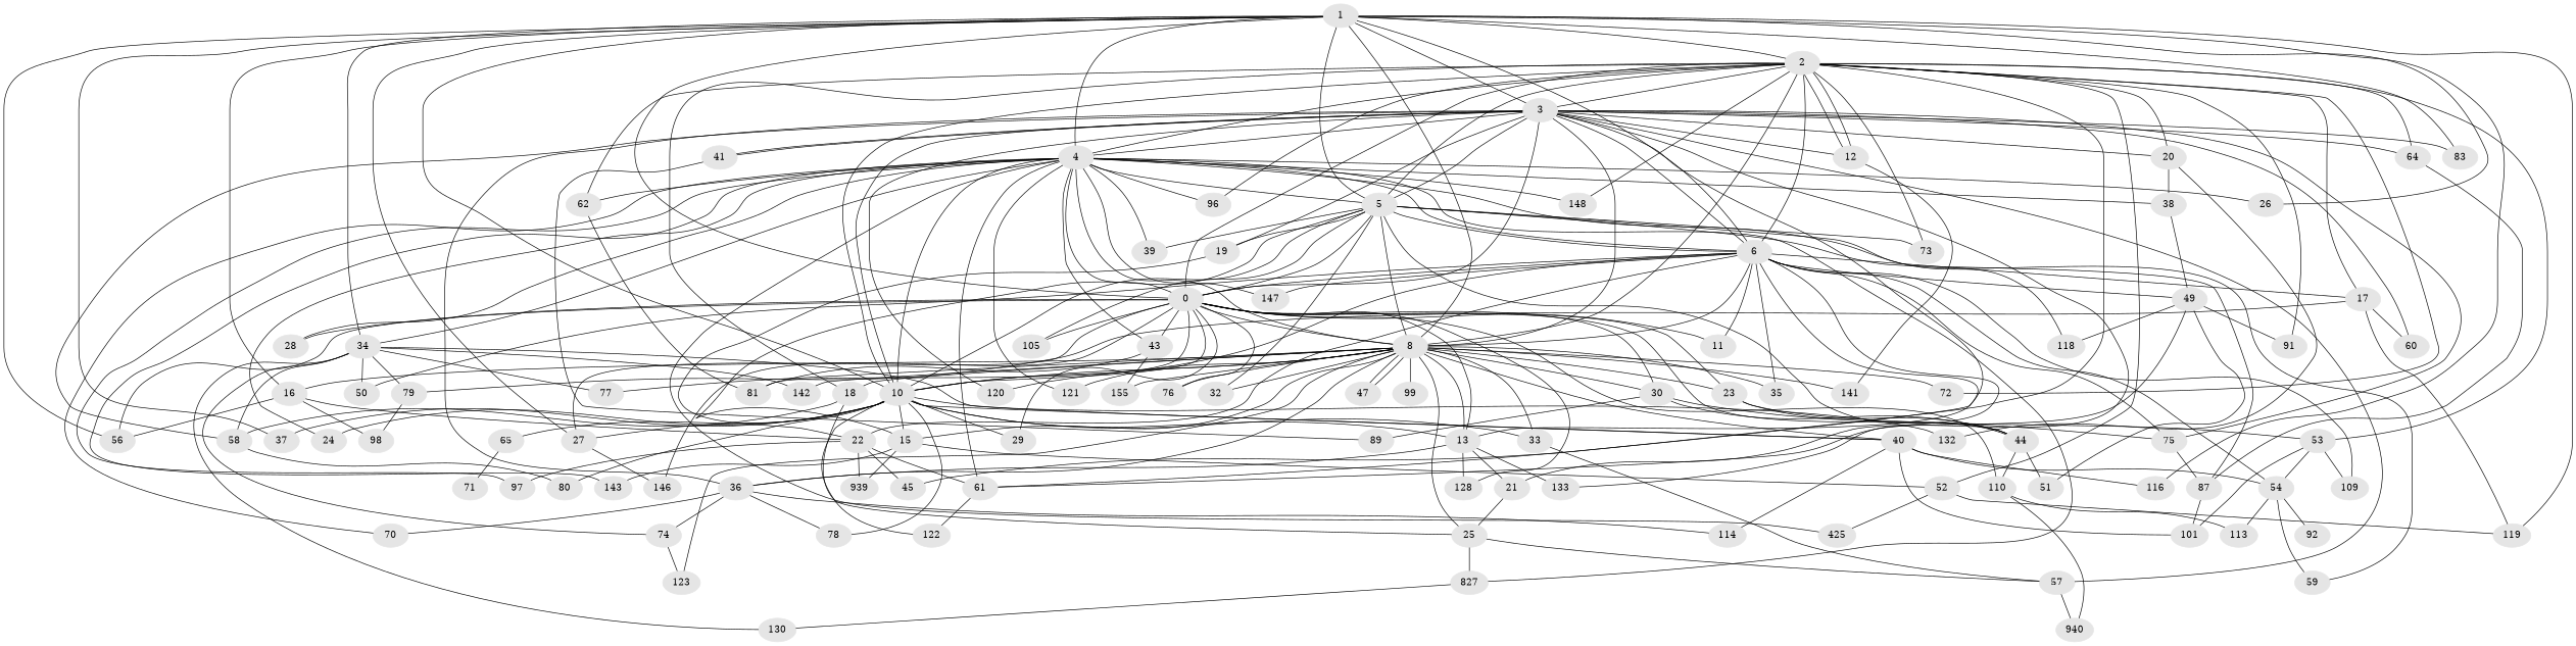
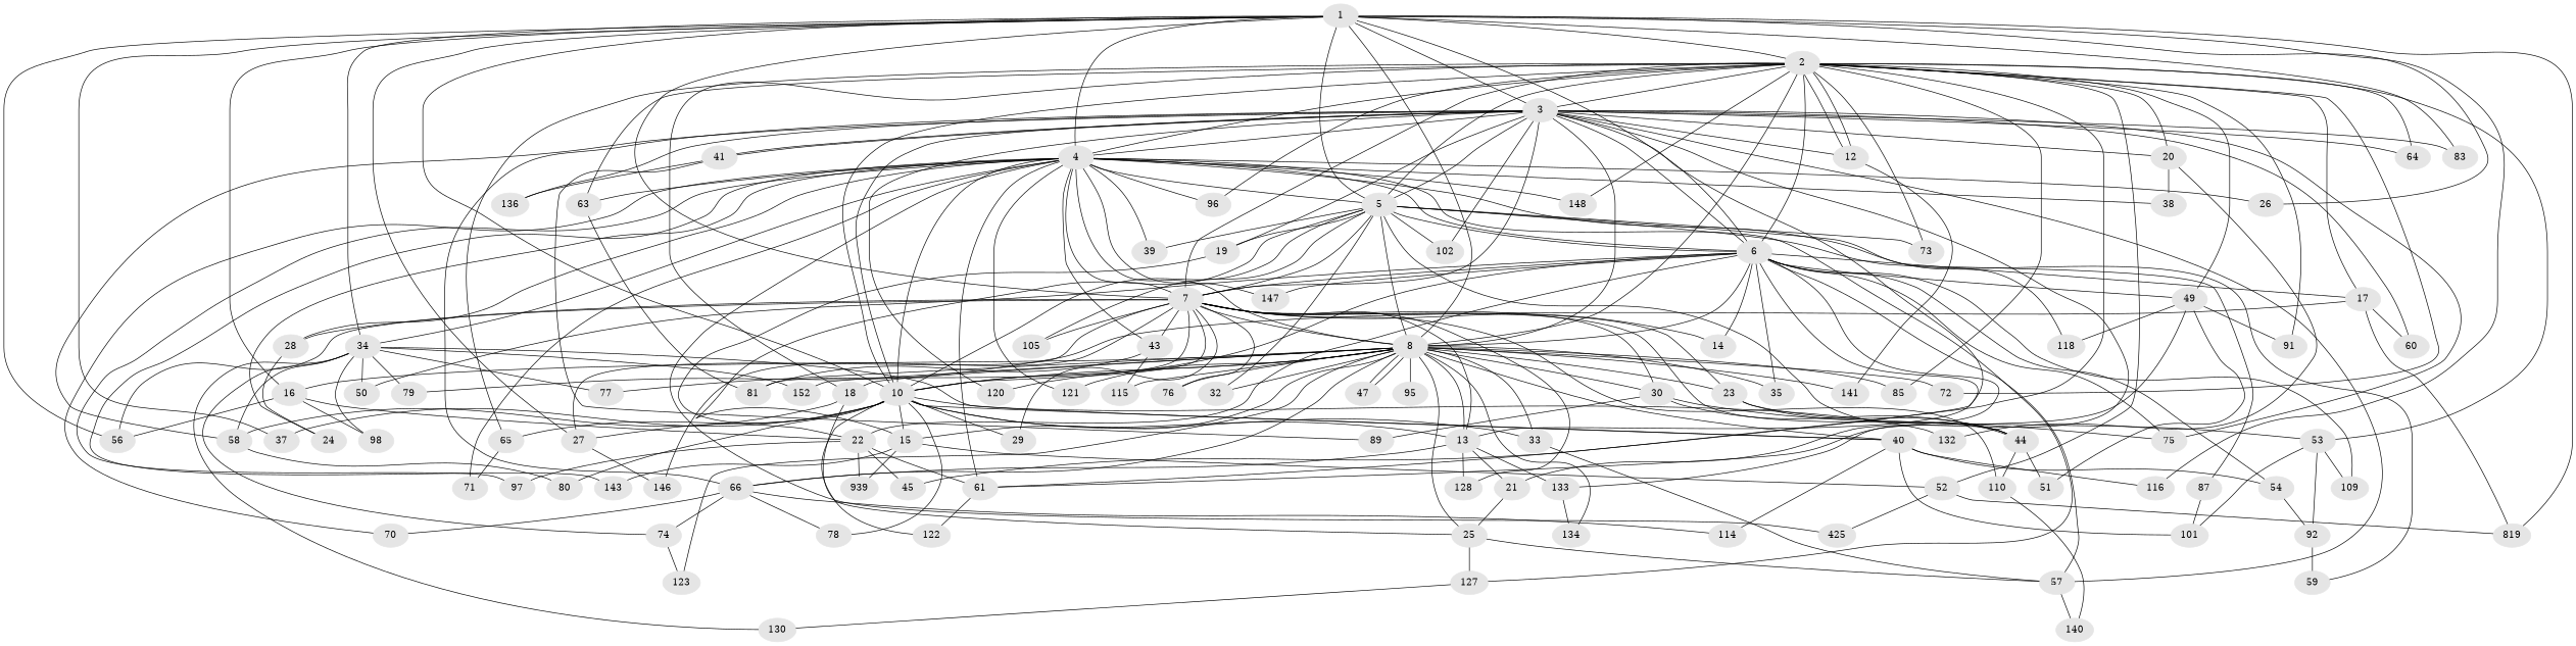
  graph {
    node [color=gray90 style=filled]
    1 [super="+124"]
    2 [super="+55"]
    3 [super="+104"]
    4 [super="+137"]
    5 [super="+97"]
    6 [super="+48"]
-   7 [super="+14" label=0]
+   7 [super="+14"]
    8 [super="+9"]
    10 [super="+31"]
    16
    26
    27 [super="+112"]
    34 [super="+90"]
    37 [super="+84"]
    56 [super="+126"]
    83
    116
-   119 [super="+135"]
+   119 [super="+135" label=819]
    12 [super="+145"]
    17
    18
    20
    45
    49 [super="+88"]
    52
    53
-   63 [label=62]
+   63
    64
    65
    72
    73
+   85
    91
    96
    148
    13 [super="+67"]
    19 [super="+42"]
-   36 [super="+106"]
+   36 [super="+106" label=66]
    41 [super="+107"]
    57
    58
    60
    75
+   102
    120
    133
+   136
    24
    28 [super="+62"]
    38 [super="+66"]
    39
    43 [super="+117"]
    61 [super="+69"]
    70
    71 [super="+95"]
    n56 [label=97]
    118
    121
    n59 [label=425]
-   127 [label=827]
+   127
    143
    147
    15 [super="+68"]
    32
    44 [super="+82"]
    59
    87 [super="+131"]
    105
-   11 [super="+103"]
+   11 [super="+103" label=14]
    21
    22 [super="+86"]
    35
    50
    54 [super="+149"]
    109
    23 [super="+94"]
    29
    30 [super="+108"]
    76
    81
    110
    128
    146
-   115 [label=155]
+   115
    25 [super="+111"]
    33 [super="+138"]
    40 [super="+46"]
    47
    77
-   99
+   99 [label=95]
    123
+   134
    141
-   142
+   142 [label=152]
    78
    80
    122
    132
    98
    79
    74
    130
    51
    101 [super="+144"]
    114
    89
-   140 [label=940]
+   140
    n108 [label=939]
    92
-   113
    1 -- 2
    1 -- 3
    1 -- 4
    1 -- 5
    1 -- 6 [weight=2]
    1 -- 7
    1 -- 8 [weight=2]
    1 -- 10
    1 -- 16
    1 -- 26
    1 -- 27
    1 -- 34
    1 -- 37
    1 -- 56
    1 -- 83
    1 -- 116
    1 -- 119
    2 -- 3
    2 -- 4
    2 -- 5
    2 -- 6
    2 -- 7
    2 -- 8 [weight=3]
    2 -- 10
    2 -- 12
    2 -- 12
    2 -- 17
    2 -- 18
    2 -- 20
    2 -- 45
-   38 -- 49
+   2 -- 49
    2 -- 52
    2 -- 53
    2 -- 63
    2 -- 64
+   2 -- 65
    2 -- 72
    2 -- 73
+   2 -- 85
    2 -- 91
    2 -- 96
    2 -- 148
    3 -- 4
    3 -- 5
    3 -- 6
    3 -- 7 [weight=2]
    3 -- 8 [weight=2]
    3 -- 10
    3 -- 83
    3 -- 12
    3 -- 20
    3 -- 64
    3 -- 13
    3 -- 19
    3 -- 36
    3 -- 41
    3 -- 41
    3 -- 57
    3 -- 58
    3 -- 60
    3 -- 75
+   3 -- 102
    3 -- 120
    3 -- 133
+   3 -- 136
    4 -- 5
    4 -- 6
    4 -- 7
    4 -- 8 [weight=3]
    4 -- 10
    4 -- 26
    4 -- 34
    4 -- 63
    4 -- 96
    4 -- 148
    4 -- 24
    4 -- 28 [weight=2]
    4 -- 38 [weight=2]
    4 -- 39
    4 -- 43
    4 -- 61
    4 -- 70
+   4 -- 71 [weight=2]
    4 -- n56
    4 -- 118
    4 -- 121
    4 -- n59
    4 -- 127
    4 -- 143
    4 -- 147
    5 -- 6
    5 -- 7
    5 -- 8 [weight=2]
    5 -- 10
    5 -- 73
    5 -- 19 [weight=2]
+   5 -- 102
    5 -- 39
    5 -- 15
    5 -- 32
    5 -- 44
    5 -- 59
    5 -- 87
    5 -- 105
    6 -- 7
    6 -- 8 [weight=3]
    6 -- 10
    6 -- 17
    6 -- 49
+   6 -- 57
    6 -- 75
    6 -- 61
    6 -- 147
    6 -- 11 [weight=2]
    6 -- 21
    6 -- 22
    6 -- 35
    6 -- 50
    6 -- 54
    6 -- 109
    7 -- 8 [weight=2]
    7 -- 10
    7 -- 27
    7 -- 56
    7 -- 13
    7 -- 28
    7 -- 43
    7 -- 44
    7 -- 105
    7 -- 11
    7 -- 23
    7 -- 29
    7 -- 30
    7 -- 76
    7 -- 81
    7 -- 110
    7 -- 128
    7 -- 146
    8 -- 10 [weight=3]
    8 -- 16
    8 -- 18
    8 -- 72
+   8 -- 85
    8 -- 13
    8 -- 36
    8 -- 120
    8 -- 121
    8 -- 15
    8 -- 32
    8 -- 35
    8 -- 23
    8 -- 30
    8 -- 76
    8 -- 115
    8 -- 25
    8 -- 33
    8 -- 40
    8 -- 47
    8 -- 47
    8 -- 77
    8 -- 99 [weight=2]
    8 -- 123
+   8 -- 134
    8 -- 141
    8 -- 142
    10 -- 27
    10 -- 37
    10 -- 65
    10 -- 13
-   10 -- 24
+   28 -- 24
    10 -- 15
    10 -- 29
    10 -- 33
    10 -- 40
    10 -- 78
    10 -- 80
    10 -- 122
    10 -- 132
    16 -- 56
    16 -- 22
    16 -- 98
    27 -- 146
    34 -- 58
    34 -- 50
    34 -- 40
    34 -- 77
    34 -- 142
-   79 -- 98
+   34 -- 98
    34 -- 79
    34 -- 74
    34 -- 130
    12 -- 141
    17 -- 119
    17 -- 60
    17 -- 79
    18 -- 58
    18 -- 25
    20 -- 38
    20 -- 132
    49 -- 91
    49 -- 61
    49 -- 118
    49 -- 51
    52 -- 119
    52 -- n59
-   53 -- 54
+   53 -- 92
    53 -- 109
    53 -- 101
    63 -- 81
-   64 -- 87
    65 -- 71
    13 -- 36
    13 -- 133
    13 -- 21
    13 -- 128
    19 -- 22
    36 -- 70
    36 -- 78
    36 -- 74
    36 -- 114
+   41 -- 136
    41 -- 89
    57 -- 140
    58 -- 80
-   75 -- 87
+   133 -- 134
    43 -- 81
    43 -- 115
    61 -- 122
    127 -- 130
    15 -- 52
    15 -- 143
    15 -- n108
    44 -- 110
    44 -- 51
    87 -- 101
    21 -- 25
    22 -- 45
    22 -- 61
    22 -- n56
    22 -- n108
-   54 -- 59
+   92 -- 59
    54 -- 92
-   54 -- 113
    23 -- 53
    23 -- 44
    30 -- 75
    30 -- 44
    30 -- 89
    110 -- 140
-   110 -- 113
    25 -- 57
    25 -- 127
    33 -- 57
    40 -- 116
    40 -- 54
    40 -- 101
    40 -- 114
    74 -- 123
  }
